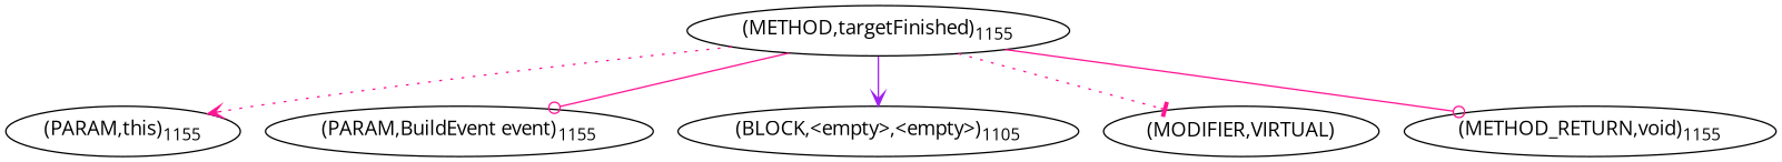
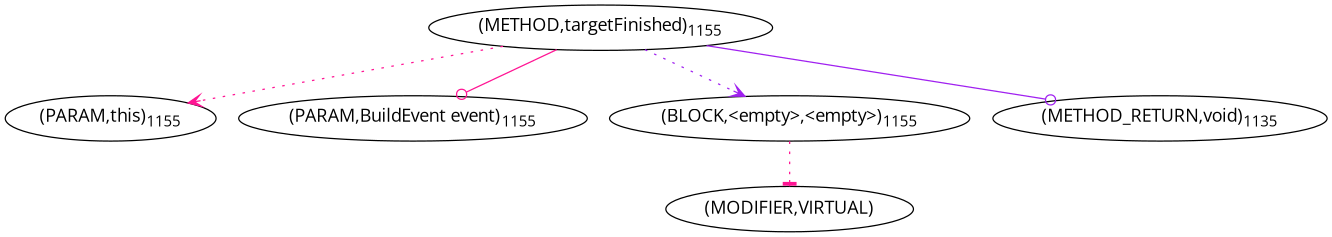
  digraph {
    fontname="Open Sans"
    node [fontname="Open Sans"]
    edge [arrowhead=vee color=deeppink fontname="Open Sans" style=solid]
    n1 [label=<(METHOD,targetFinished)<SUB>1155</SUB>>]
    n2 [label=<(PARAM,this)<SUB>1155</SUB>>]
    n3 [label=<(PARAM,BuildEvent event)<SUB>1155</SUB>>]
-   n4 [label=<(BLOCK,&lt;empty&gt;,&lt;empty&gt;)<SUB>1105</SUB>>]
+   n4 [label=<(BLOCK,&lt;empty&gt;,&lt;empty&gt;)<SUB>1155</SUB>>]
    n5 [label=<(MODIFIER,VIRTUAL)>]
-   n6 [label=<(METHOD_RETURN,void)<SUB>1155</SUB>>]
+   n6 [label=<(METHOD_RETURN,void)<SUB>1135</SUB>>]
    n1 -> n2 [style=dotted]
    n1 -> n3 [arrowhead=odot]
-   n1 -> n4 [color=purple]
-   n1 -> n5 [arrowhead=tee style=dotted]
-   n1 -> n6 [arrowhead=odot]
+   n1 -> n4 [color=purple style=dotted]
+   n4 -> n5 [arrowhead=tee style=dotted]
+   n1 -> n6 [arrowhead=odot color=purple]
  }
